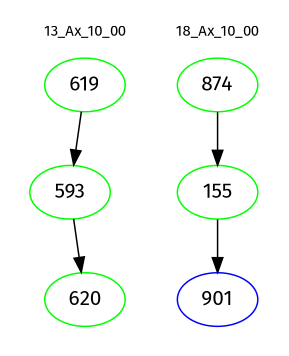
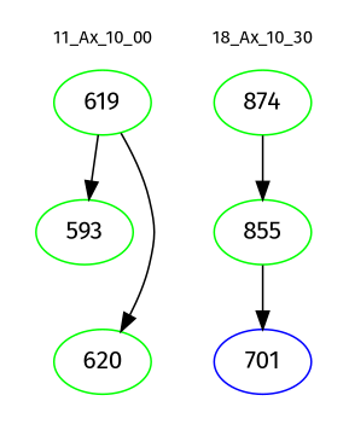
  digraph {
    fontname="Fira Sans"
    node [color=green fontname="Fira Sans"]
    edge [color=black fontname="Fira Sans"]
    n1 [label=619]
    n2 [label=593]
    n3 [label=620]
    n4 [label=874]
-   n5 [label=155]
-   n6 [color=blue label=901]
+   n5 [label=855]
+   n6 [color=blue label=701]
    subgraph cluster_1 {
      color=white
      fontsize=10
-     label="13_Ax_10_00"
+     label="11_Ax_10_00"
      n1
      n2
      n3
    }
    subgraph cluster_2 {
      color=white
      fontsize=10
-     label="18_Ax_10_00"
+     label="18_Ax_10_30"
      n4
      n5
      n6
    }
    n1 -> n2
-   n2 -> n3
+   n1 -> n3
    n4 -> n5
    n5 -> n6
  }
